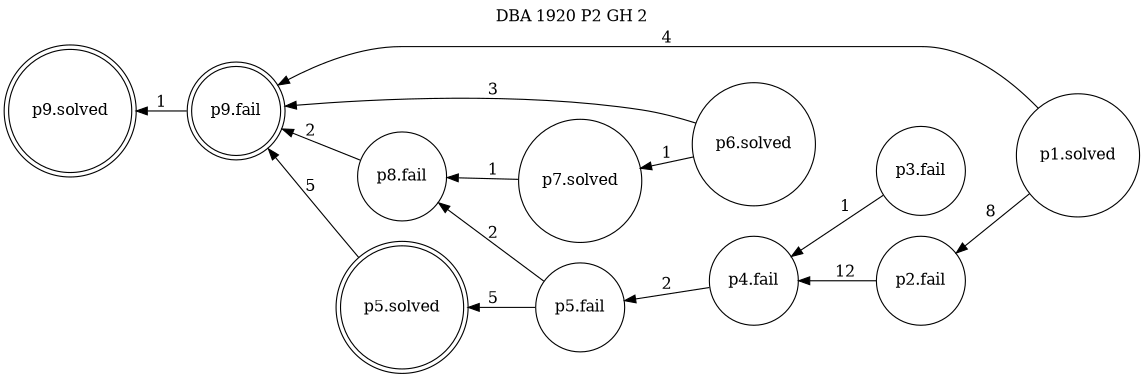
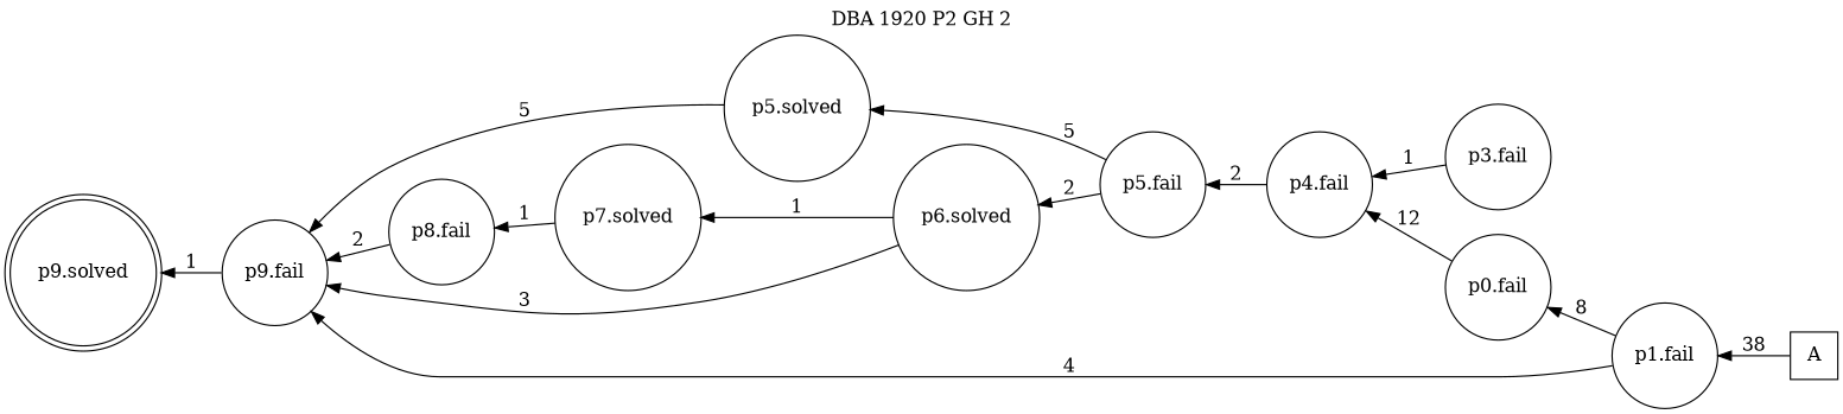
  digraph {
    label=" DBA 1920 P2 GH 2 "
    labelloc=tl
    rankdir=RL
    node [shape=circle]
-   n2 [label="p1.solved"]
-   n3 [label="p2.fail"]
-   n4 [label="p9.fail" shape=doublecircle]
+   n1 [label=A shape=square]
+   n2 [label="p1.fail"]
+   n3 [label="p0.fail"]
+   n4 [label="p9.fail"]
    n5 [label="p4.fail"]
    n6 [label="p5.fail"]
    n7 [label="p6.solved"]
-   n8 [label="p5.solved" shape=doublecircle]
+   n8 [label="p5.solved"]
    n9 [label="p9.solved" shape=doublecircle]
    n10 [label="p3.fail"]
    n11 [label="p7.solved"]
    n12 [label="p8.fail"]
+   n1 -> n2 [label=38]
    n2 -> n3 [label=8]
    n2 -> n4 [label=4]
    n3 -> n5 [label=12]
    n4 -> n9 [label=1]
    n5 -> n6 [label=2]
-   n6 -> n12 [label=2]
+   n6 -> n7 [label=2]
    n6 -> n8 [label=5]
    n7 -> n4 [label=3]
    n7 -> n11 [label=1]
    n8 -> n4 [label=5]
    n10 -> n5 [label=1]
    n11 -> n12 [label=1]
    n12 -> n4 [label=2]
  }
